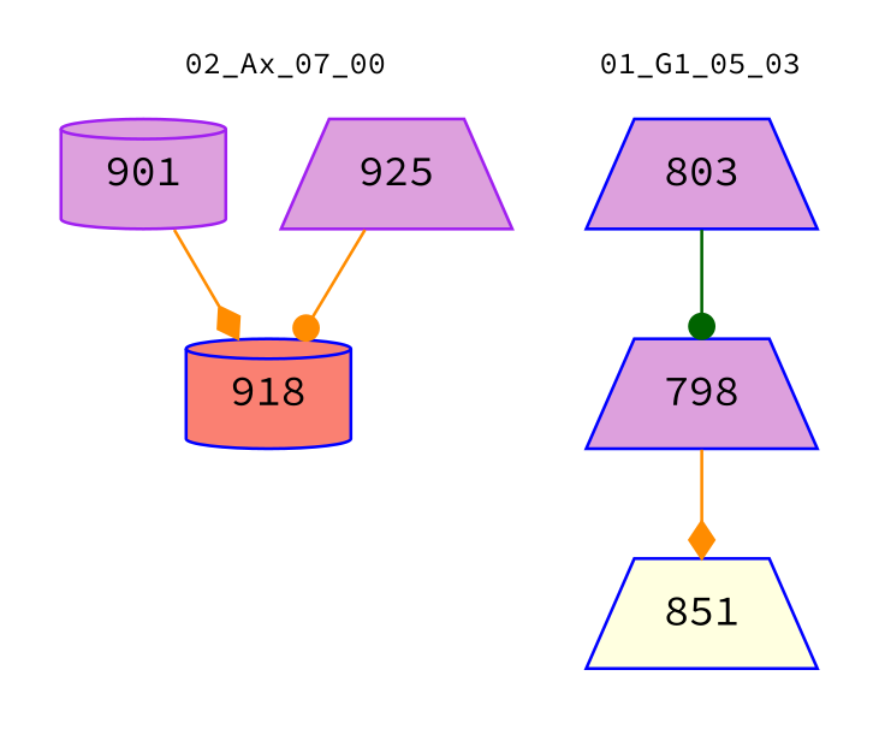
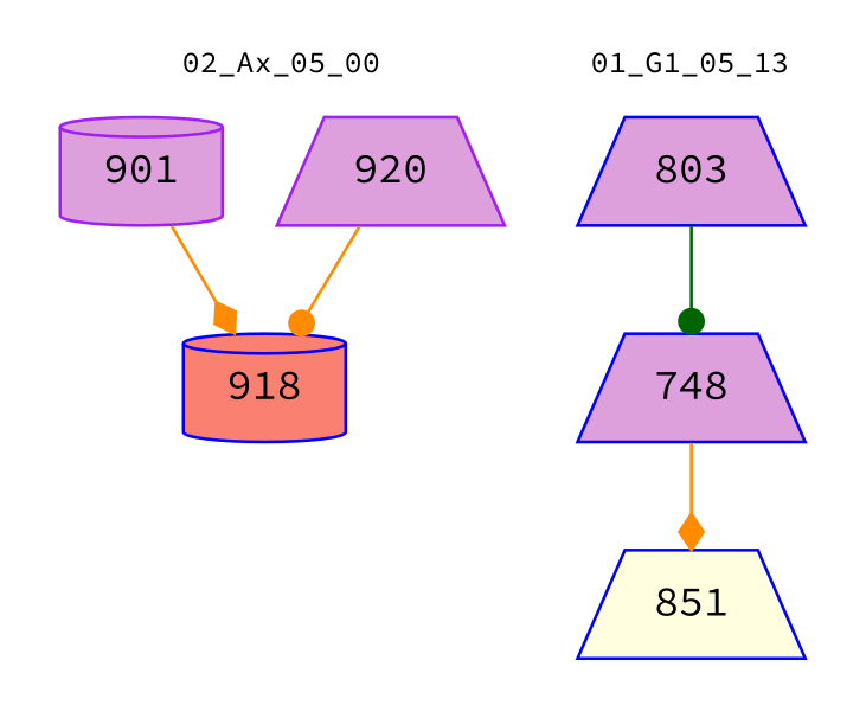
  digraph {
    fontname="Source Code Pro"
    node [color=blue fillcolor=plum fontname="Source Code Pro" shape=trapezium style=filled]
    edge [arrowhead=dot color=darkorange fontname="Source Code Pro"]
-   n1 [color=purple label=925]
+   n1 [color=purple label=920]
    n2 [fillcolor=salmon label=918 shape=cylinder]
    n3 [color=purple label=901 shape=cylinder]
    n4 [label=803]
-   n5 [label=798]
+   n5 [label=748]
    n6 [fillcolor=lightyellow label=851]
    subgraph cluster_1 {
      color=white
      fontsize=10
-     label="02_Ax_07_00"
+     label="02_Ax_05_00"
      n1
      n2
      n3
    }
    subgraph cluster_2 {
      color=white
      fontsize=10
-     label="01_G1_05_03"
+     label="01_G1_05_13"
      n4
      n5
      n6
    }
    n1 -> n2
    n3 -> n2 [arrowhead=diamond]
    n4 -> n5 [color=darkgreen]
    n5 -> n6 [arrowhead=diamond]
  }
